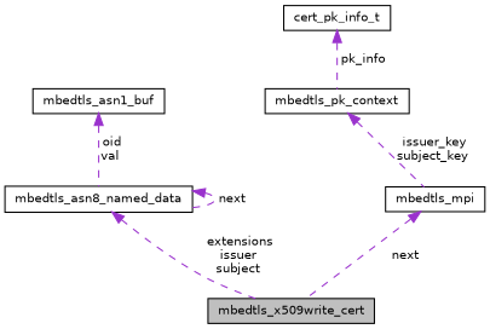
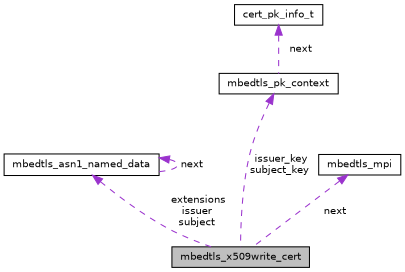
  digraph {
    node [color=black fillcolor=white fontname=Helvetica fontsize=10 shape=record style=filled]
    edge [color=darkorchid3 dir=back fontname=Helvetica fontsize=10 labelfontname=Helvetica labelfontsize=10 style=dashed]
    n1 [fillcolor=grey75 fontcolor=black height=0.2 label=mbedtls_x509write_cert width=0.4]
-   n2 [height=0.2 label=mbedtls_asn8_named_data width=0.4]
-   n3 [height=0.2 label=mbedtls_asn1_buf width=0.4]
+   n2 [height=0.2 label=mbedtls_asn1_named_data width=0.4]
    n4 [height=0.2 label=mbedtls_pk_context width=0.4]
    n5 [height=0.2 label=cert_pk_info_t width=0.4]
    n6 [height=0.2 label=mbedtls_mpi width=0.4]
    n2 -> n1 [label=" extensions\nissuer\nsubject"]
    n2 -> n2 [label=" next"]
-   n3 -> n2 [label=" oid\nval"]
-   n4 -> n6 [label=" issuer_key\nsubject_key"]
-   n5 -> n4 [label=" pk_info"]
+   n4 -> n1 [label=" issuer_key\nsubject_key"]
+   n5 -> n4 [label=" next"]
    n6 -> n1 [label=" next"]
  }
